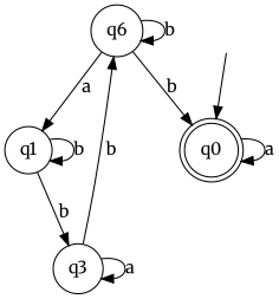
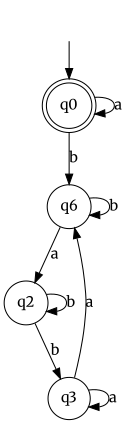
  digraph {
    fontname=Merriweather
    node [fontname=Merriweather shape=circle]
    edge [fontname=Merriweather]
    n1 [label=q6]
-   q2 [label=q1]
+   q2
    q3
    _nil [style=invis shape=""]
    q0 [shape=doublecircle]
    n1 -> n1 [label=b]
    n1 -> q2 [label=a]
    q2 -> q2 [label=b]
    q2 -> q3 [label=b]
-   q3 -> n1 [label=b]
+   q3 -> n1 [label=a]
    q3 -> q3 [label=a]
    _nil -> q0
-   n1 -> q0 [label=b]
+   q0 -> n1 [label=b]
    q0 -> q0 [label=a]
  }
